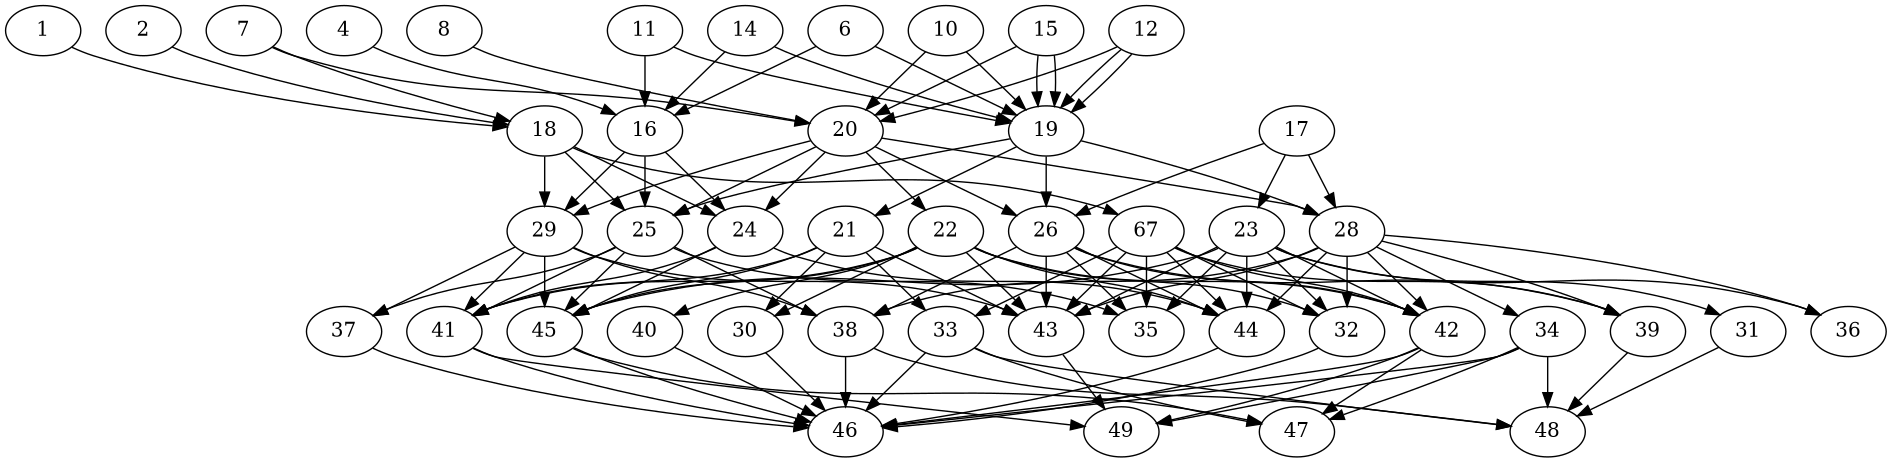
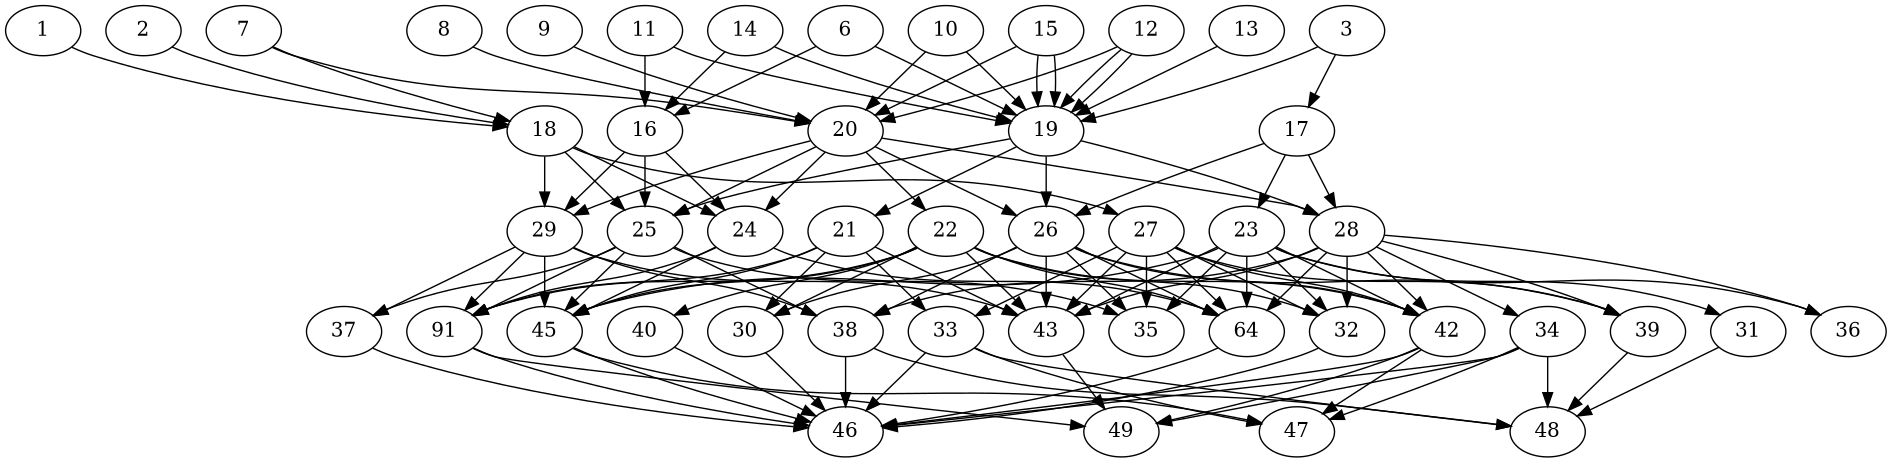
  digraph {
    node [alpha=0.01]
    1 [alpha=0.00 expect_size=5129897010414880]
    18 [alpha=0.20 expect_size=193262396933794528]
    24 [alpha=0.15 expect_size=721810178502385729536]
    25 [alpha=0.14 expect_size=323117322993856937984]
    29 [alpha=0.15 expect_size=40495893592813344]
-   27 [alpha=0.09 expect_size=7968712703910750 label=67]
-   41 [alpha=0.14 expect_size=2194887913065999]
+   27 [alpha=0.09 expect_size=7968712703910750]
+   41 [alpha=0.14 expect_size=2194887913065999 label=91]
    45 [alpha=0.12 expect_size=1343338191930483802112]
-   44 [expect_size=608622487729912938496]
+   44 [expect_size=608622487729912938496 label=64]
    35 [alpha=0.19 expect_size=11269294898483032]
    37 [alpha=0.07 expect_size=10366123116891652]
    38 [alpha=0.17 expect_size=1255953219452928000000]
    43 [alpha=0.07 expect_size=1085027008702752]
    32 [expect_size=500364888726552182784]
    42 [alpha=0.06 expect_size=1729158983482064502784]
    39 [alpha=0.14 expect_size=14008231630578122752]
    33 [alpha=0.00 expect_size=1004696379586470912]
    2 [alpha=0.19 expect_size=92502568365487808]
+   3 [alpha=0.04 expect_size=162775812857957187584]
    17 [alpha=0.02 expect_size=7618232848515858432]
    19 [alpha=0.11 expect_size=158073172879853]
    23 [alpha=0.10 expect_size=2083463848544662784]
    26 [alpha=0.03 expect_size=7542960613190795264]
    28 [alpha=0.02 expect_size=566103955619138048]
    21 [alpha=0.07 expect_size=625774470372091392]
    31 [alpha=0.14 expect_size=140151481592808]
    36 [alpha=0.04 expect_size=293974946002908672]
    30 [alpha=0.15 expect_size=1632657870194751832064]
    34 [alpha=0.16 expect_size=404436989842122866688]
-   4 [alpha=0.20 expect_size=9229805872631806]
    16 [expect_size=749225361014784000000]
    6 [expect_size=2417117434665160]
    7 [alpha=0.12 expect_size=5282186148672344]
    20 [expect_size=2173779400436289]
    22 [alpha=0.06 expect_size=17382976217806324]
    40 [expect_size=110510534401343856]
    8 [alpha=0.13 expect_size=75531904538600538112]
+   9 [alpha=0.10 expect_size=3843310929499450]
    10 [alpha=0.07 expect_size=889379368151754496]
    11 [alpha=0.06 expect_size=1271056413793844199424]
    12 [alpha=0.04 expect_size=300038559831829774336]
+   13 [expect_size=1778445777506628796416]
    14 [alpha=0.08 expect_size=1275352777520614211584]
    15 [alpha=0.15 expect_size=295905156613734924288]
    46 [alpha=0.12 expect_size=9729965903845884]
    49 [alpha=0.08 expect_size=395568464058873020416]
    47 [alpha=0.19 expect_size=44943167130852376]
    48 [expect_size=9180394143046656]
    1 -> 18
    18 -> 24
    18 -> 25
    18 -> 29
    18 -> 27
    24 -> 41
    24 -> 45
    24 -> 44
    25 -> 41
    25 -> 45
    25 -> 35
    25 -> 37
    25 -> 38
    29 -> 41
    29 -> 45
    29 -> 37
    29 -> 38
    29 -> 43
    27 -> 44
    27 -> 35
    27 -> 43
    27 -> 32
    27 -> 42
    27 -> 39
    27 -> 33
    41 -> 46
    41 -> 49
    45 -> 46
    45 -> 47
    44 -> 46
    37 -> 46
    38 -> 46
    38 -> 48
    43 -> 49
    32 -> 46
    42 -> 46
    42 -> 49
    42 -> 47
    39 -> 48
    33 -> 46
    33 -> 47
    33 -> 48
    2 -> 18
+   3 -> 17
+   3 -> 19
    17 -> 23
    17 -> 26
    17 -> 28
    19 -> 25
    19 -> 26
    19 -> 28
    19 -> 21
    23 -> 45
    23 -> 44
    23 -> 35
    23 -> 43
    23 -> 32
    23 -> 42
    23 -> 31
    23 -> 36
    26 -> 44
    26 -> 35
    26 -> 38
    26 -> 43
    26 -> 42
    26 -> 39
+   26 -> 30
    28 -> 44
    28 -> 38
    28 -> 43
    28 -> 32
    28 -> 42
    28 -> 39
    28 -> 36
    28 -> 34
    21 -> 41
    21 -> 45
    21 -> 43
    21 -> 33
    21 -> 30
    31 -> 48
    30 -> 46
    34 -> 46
    34 -> 49
    34 -> 47
    34 -> 48
-   4 -> 16
    16 -> 24
    16 -> 25
    16 -> 29
    6 -> 19
    6 -> 16
    7 -> 18
    7 -> 20
    20 -> 24
    20 -> 25
    20 -> 29
    20 -> 26
    20 -> 28
    20 -> 22
    22 -> 41
    22 -> 45
    22 -> 44
    22 -> 43
    22 -> 32
    22 -> 42
    22 -> 30
    22 -> 40
    40 -> 46
    8 -> 20
+   9 -> 20
    10 -> 19
    10 -> 20
    11 -> 19
    11 -> 16
    12 -> 19
    12 -> 19
    12 -> 20
+   13 -> 19
    14 -> 19
    14 -> 16
    15 -> 19
    15 -> 19
    15 -> 20
  }
